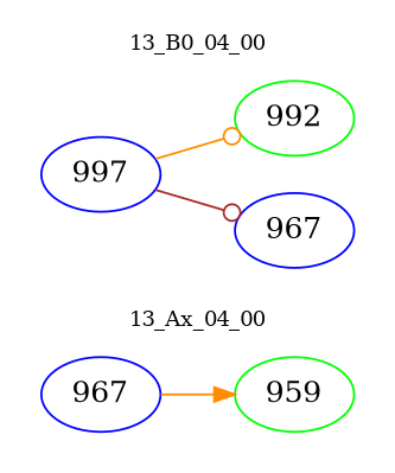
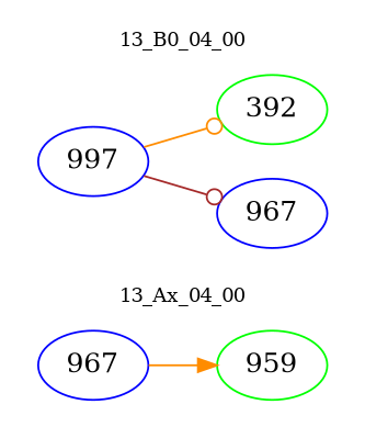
  digraph {
    rankdir=LR
    node [color=blue]
    edge [arrowhead=odot color=darkorange]
    n1 [label=967]
    n2 [color=green label=959]
    n3 [label=997]
    n4 [label=967]
-   n5 [color=green label=992]
+   n5 [color=green label=392]
    subgraph cluster_1 {
      color=white
      fontsize=10
      label="13_Ax_04_00"
      n1
      n2
    }
    subgraph cluster_2 {
      color=white
      fontsize=10
      label="13_B0_04_00"
      n3
      n4
      n5
    }
    n1 -> n2 [arrowhead=normal]
    n3 -> n4 [color=brown]
    n3 -> n5
  }
